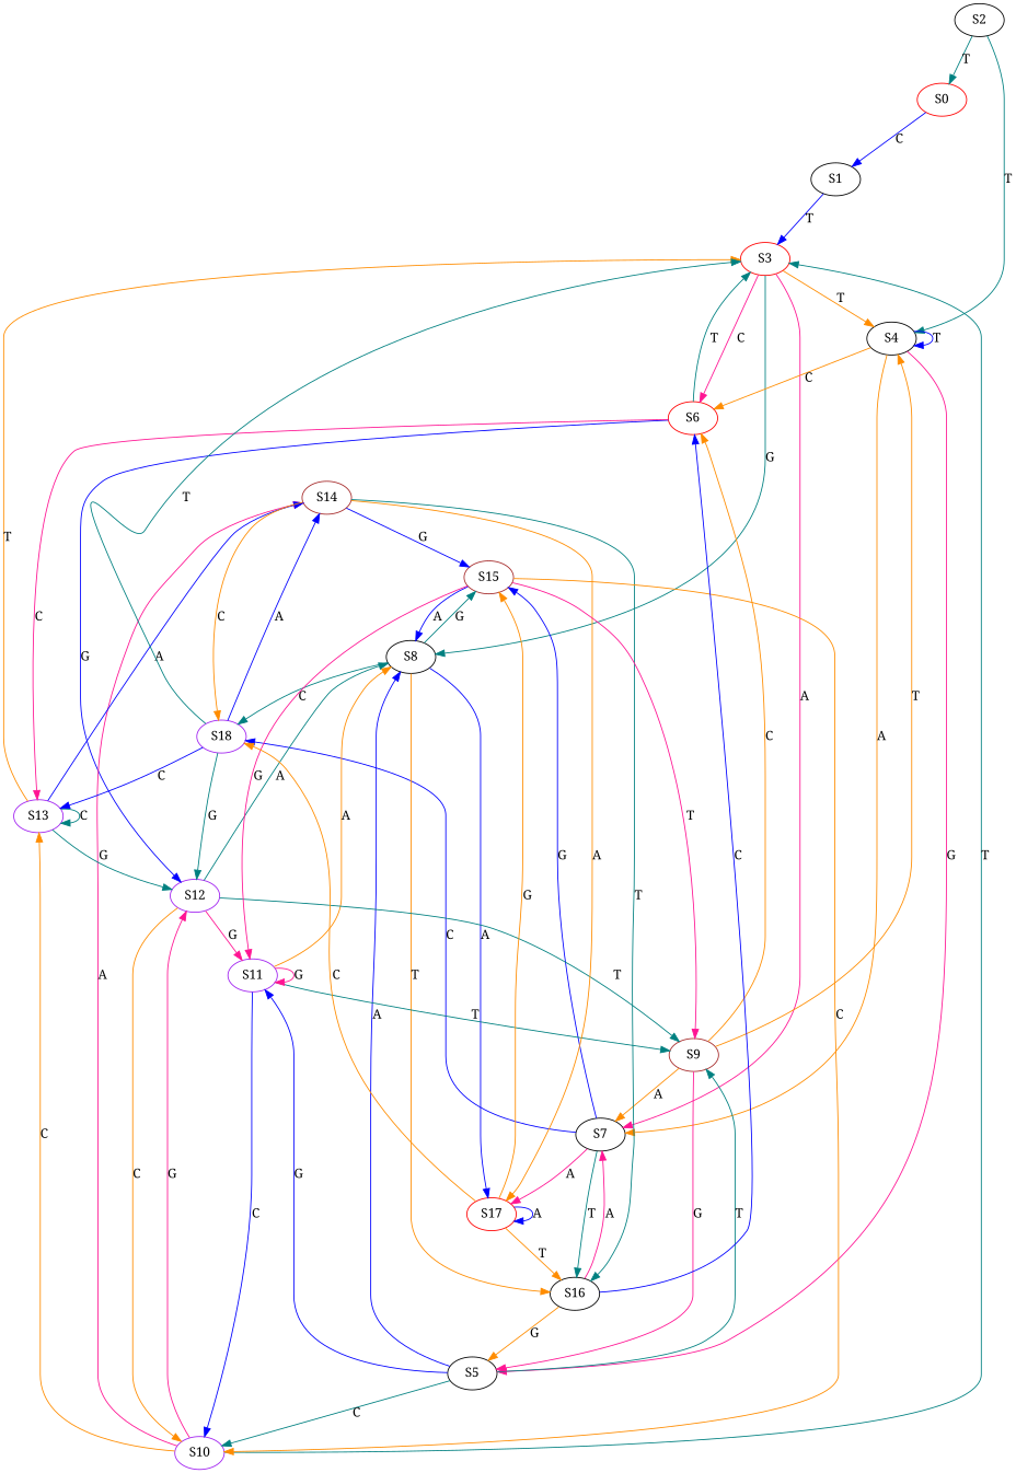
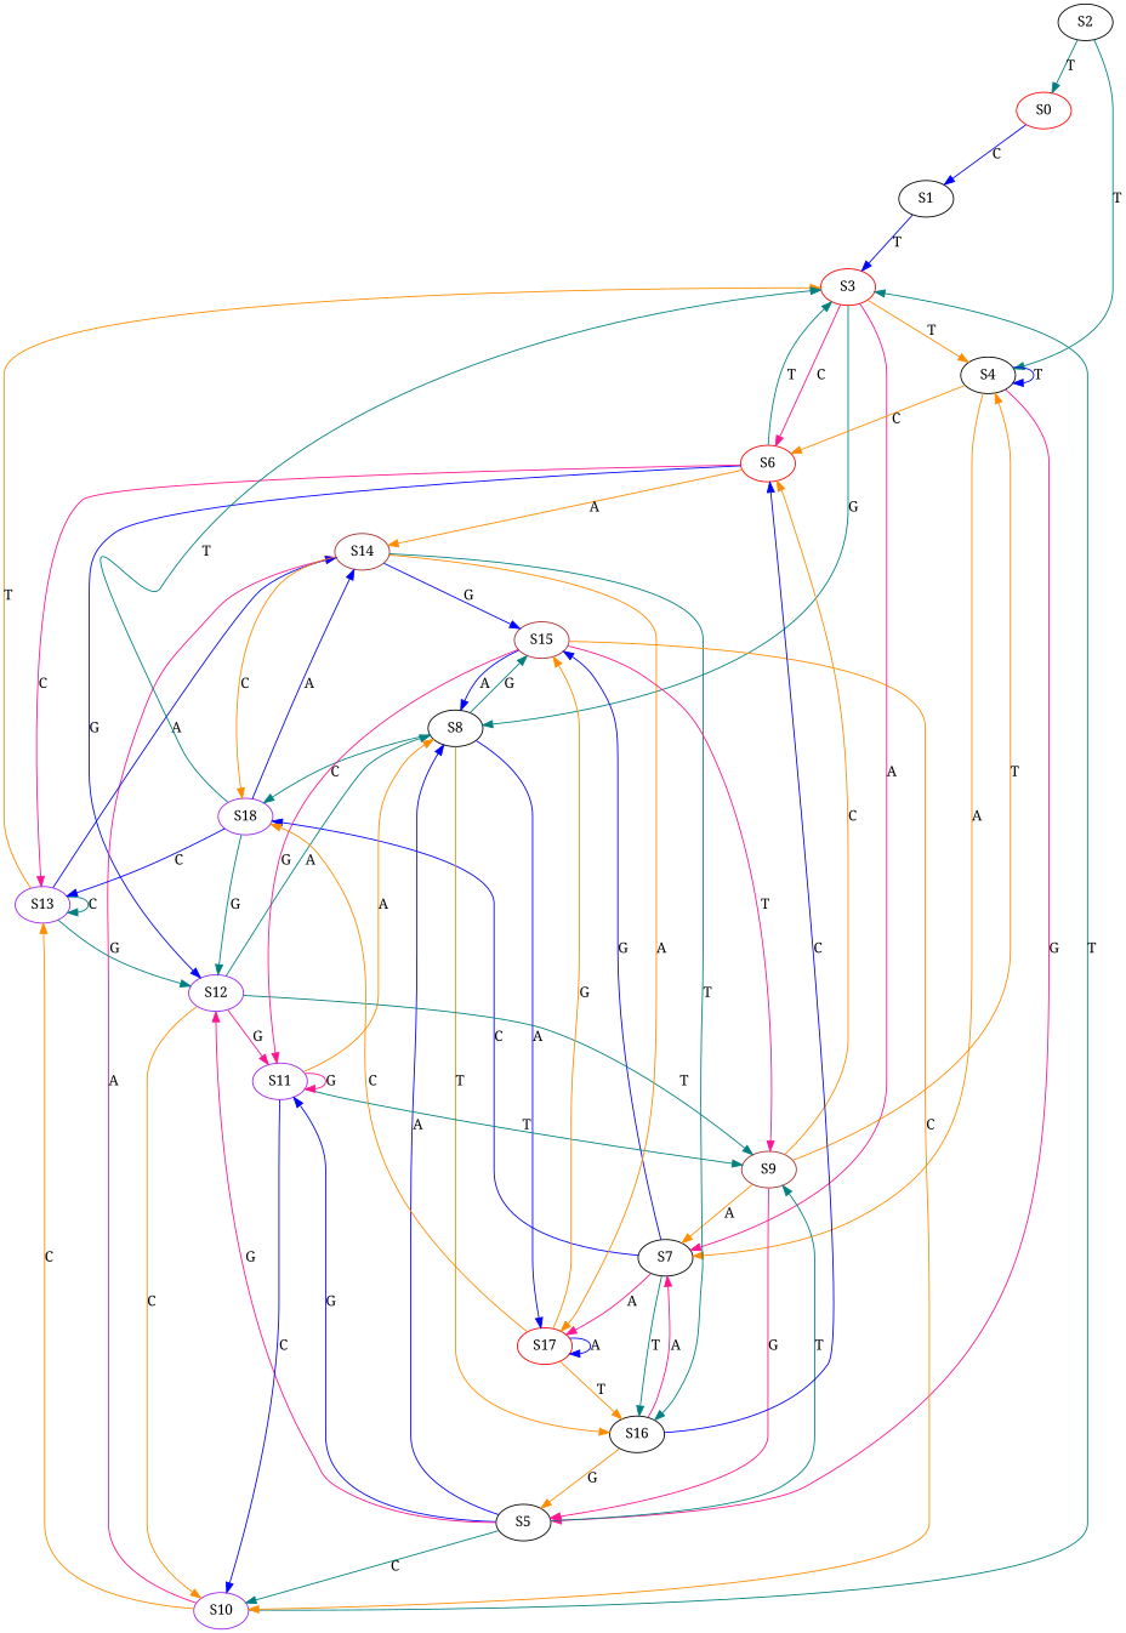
  strict digraph {
    fontname="Noto Serif"
    node [color=black fontname="Noto Serif"]
    edge [color=darkorange fontname="Noto Serif"]
    S0 [color=red]
    S1
    S3 [color=red]
    S2
    S4
    S6 [color=red]
    S7
    S8
    S5
    S9 [color=brown]
    S10 [color=purple]
    S11 [color=purple]
    S12 [color=purple]
    S13 [color=purple]
    S14 [color=brown]
    S15 [color=brown]
    S16
    S17 [color=red]
    S18 [color=purple]
    S0 -> S1 [color=blue label=C]
    S1 -> S3 [color=blue label=T]
    S3 -> S4 [label=T]
    S3 -> S6 [color=deeppink label=C]
    S3 -> S7 [color=deeppink label=A]
    S3 -> S8 [color=teal label=G]
    S2 -> S0 [color=teal label=T]
    S2 -> S4 [color=teal label=T]
    S4 -> S4 [color=blue label=T]
    S4 -> S6 [label=C]
    S4 -> S7 [label=A]
    S4 -> S5 [color=deeppink label=G]
    S6 -> S3 [color=teal label=T]
    S6 -> S12 [color=blue label=G]
    S6 -> S13 [color=deeppink label=C]
+   S6 -> S14 [label=A]
    S7 -> S15 [color=blue label=G]
    S7 -> S16 [color=teal label=T]
    S7 -> S17 [color=deeppink label=A]
    S7 -> S18 [color=blue label=C]
    S8 -> S15 [color=teal label=G]
    S8 -> S16 [label=T]
    S8 -> S17 [color=blue label=A]
    S8 -> S18 [color=teal label=C]
    S5 -> S8 [color=blue label=A]
    S5 -> S9 [color=teal label=T]
    S5 -> S10 [color=teal label=C]
    S5 -> S11 [color=blue label=G]
    S9 -> S4 [label=T]
    S9 -> S6 [label=C]
    S9 -> S7 [label=A]
    S9 -> S5 [color=deeppink label=G]
    S10 -> S3 [color=teal label=T]
-   S10 -> S12 [color=deeppink label=G]
+   S5 -> S12 [color=deeppink label=G]
    S10 -> S13 [label=C]
    S10 -> S14 [color=deeppink label=A]
    S11 -> S8 [label=A]
    S11 -> S9 [color=teal label=T]
    S11 -> S10 [color=blue label=C]
    S11 -> S11 [color=deeppink label=G]
    S12 -> S8 [color=teal label=A]
    S12 -> S9 [color=teal label=T]
    S12 -> S10 [label=C]
    S12 -> S11 [color=deeppink label=G]
    S13 -> S3 [label=T]
    S13 -> S12 [color=teal label=G]
    S13 -> S13 [color=teal label=C]
    S13 -> S14 [color=blue label=A]
    S14 -> S15 [color=blue label=G]
    S14 -> S16 [color=teal label=T]
    S14 -> S17 [label=A]
    S14 -> S18 [label=C]
    S15 -> S8 [color=blue label=A]
    S15 -> S9 [color=deeppink label=T]
    S15 -> S10 [label=C]
    S15 -> S11 [color=deeppink label=G]
    S16 -> S6 [color=blue label=C]
    S16 -> S7 [color=deeppink label=A]
    S16 -> S5 [label=G]
    S17 -> S15 [label=G]
    S17 -> S16 [label=T]
    S17 -> S17 [color=blue label=A]
    S17 -> S18 [label=C]
    S18 -> S3 [color=teal label=T]
    S18 -> S12 [color=teal label=G]
    S18 -> S13 [color=blue label=C]
    S18 -> S14 [color=blue label=A]
  }
